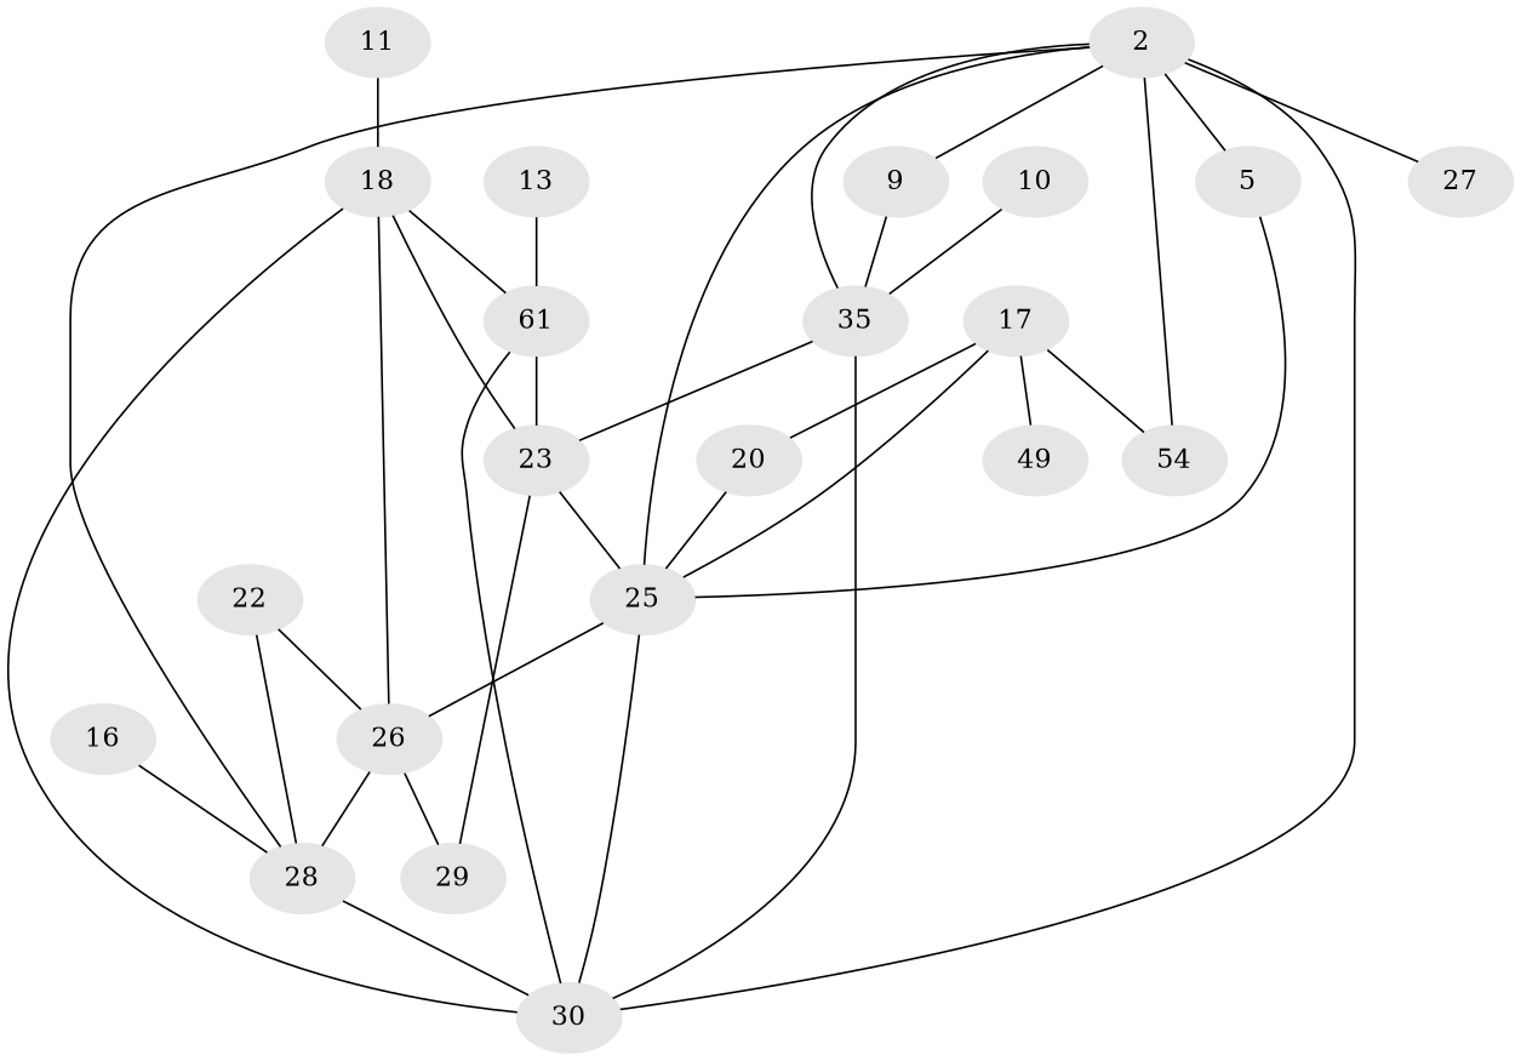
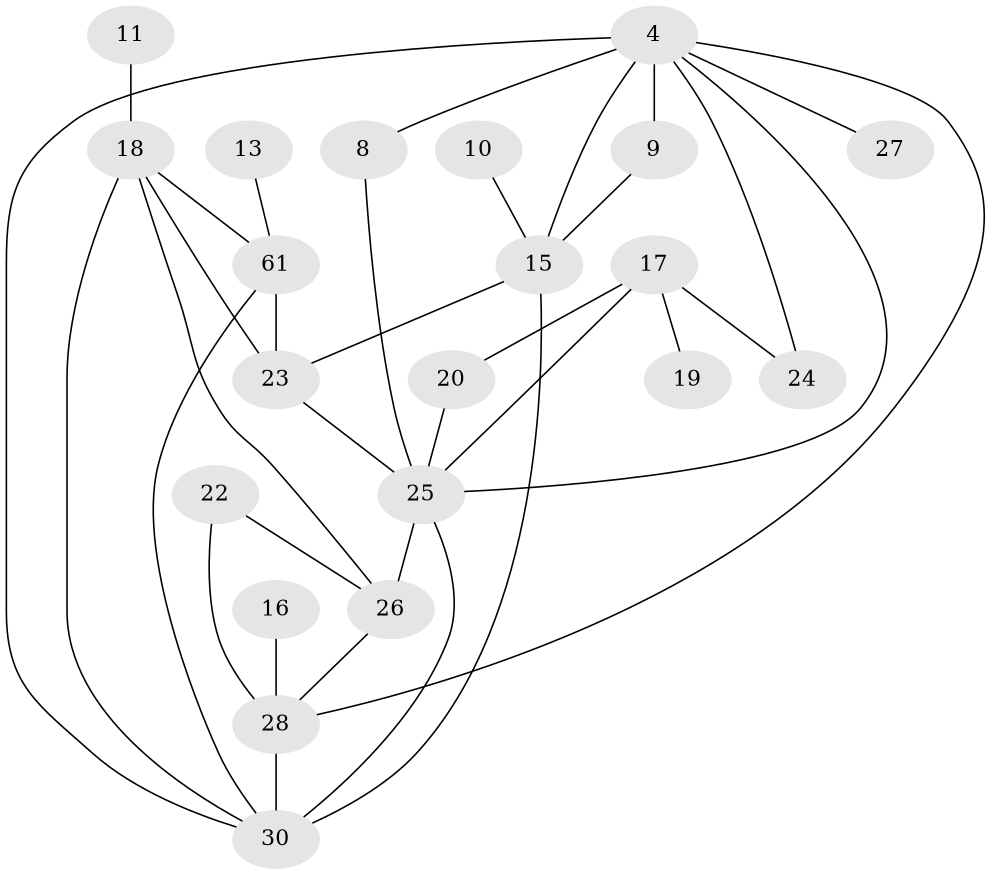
  graph {
    node [color=gray90 style=filled]
    edge [weight=1.0]
-   4 [label=2]
-   8 [label=5]
+   4
+   8
    9
-   15 [label=35]
-   24 [label=54]
+   15
+   24
    25
    27
    28
    30
    23
    26
-   29
    10
    11
    18
    n16 [label=61]
    13
    16
    17
-   19 [label=49]
+   19
    20
    22
    4 -- 8 [weight=2.0]
    4 -- 9
    4 -- 15
    4 -- 24
    4 -- 25
    4 -- 27
    4 -- 28
    4 -- 30
    8 -- 25
    9 -- 15
    15 -- 30
    15 -- 23
    25 -- 30
    25 -- 26
    28 -- 30 [weight=2.0]
    23 -- 25 [weight=2.0]
-   23 -- 29
    26 -- 28
-   26 -- 29
    10 -- 15
    11 -- 18
    18 -- 30
    18 -- 23
    18 -- 26
    18 -- n16
    n16 -- 30
    n16 -- 23
    13 -- n16
    16 -- 28
    17 -- 24
    17 -- 25
    17 -- 19
    17 -- 20
    20 -- 25
    22 -- 28
    22 -- 26
  }
